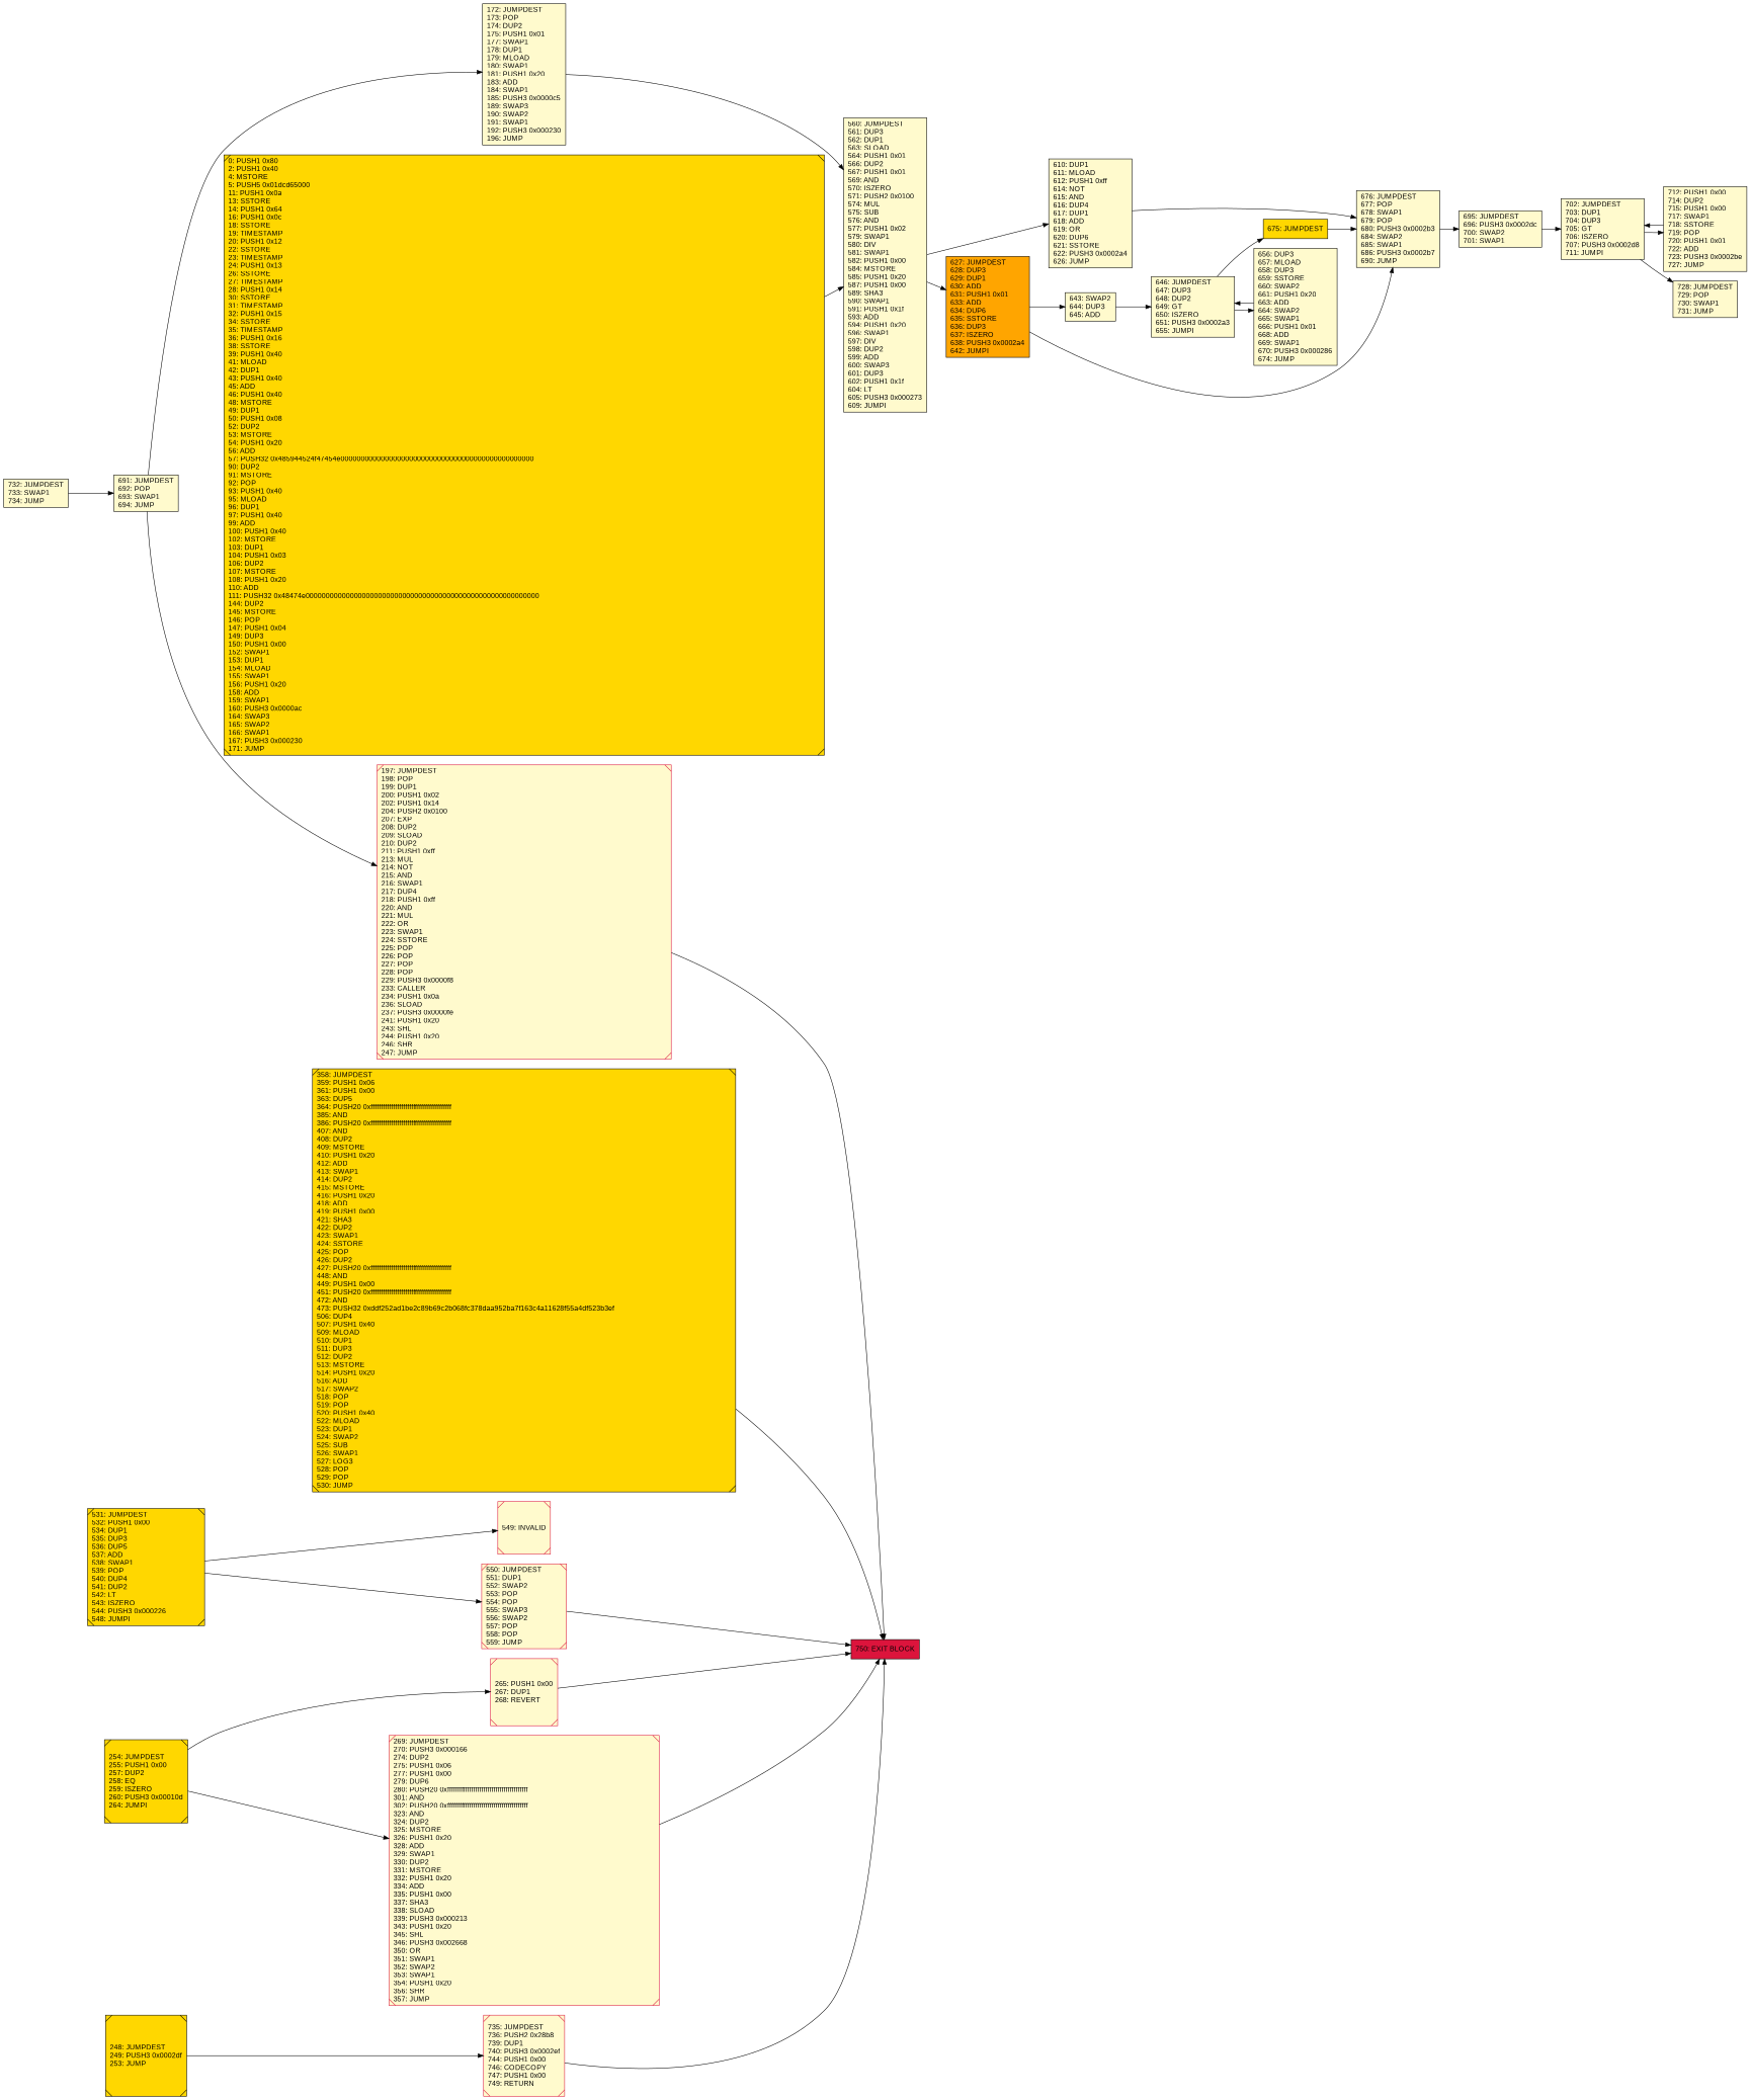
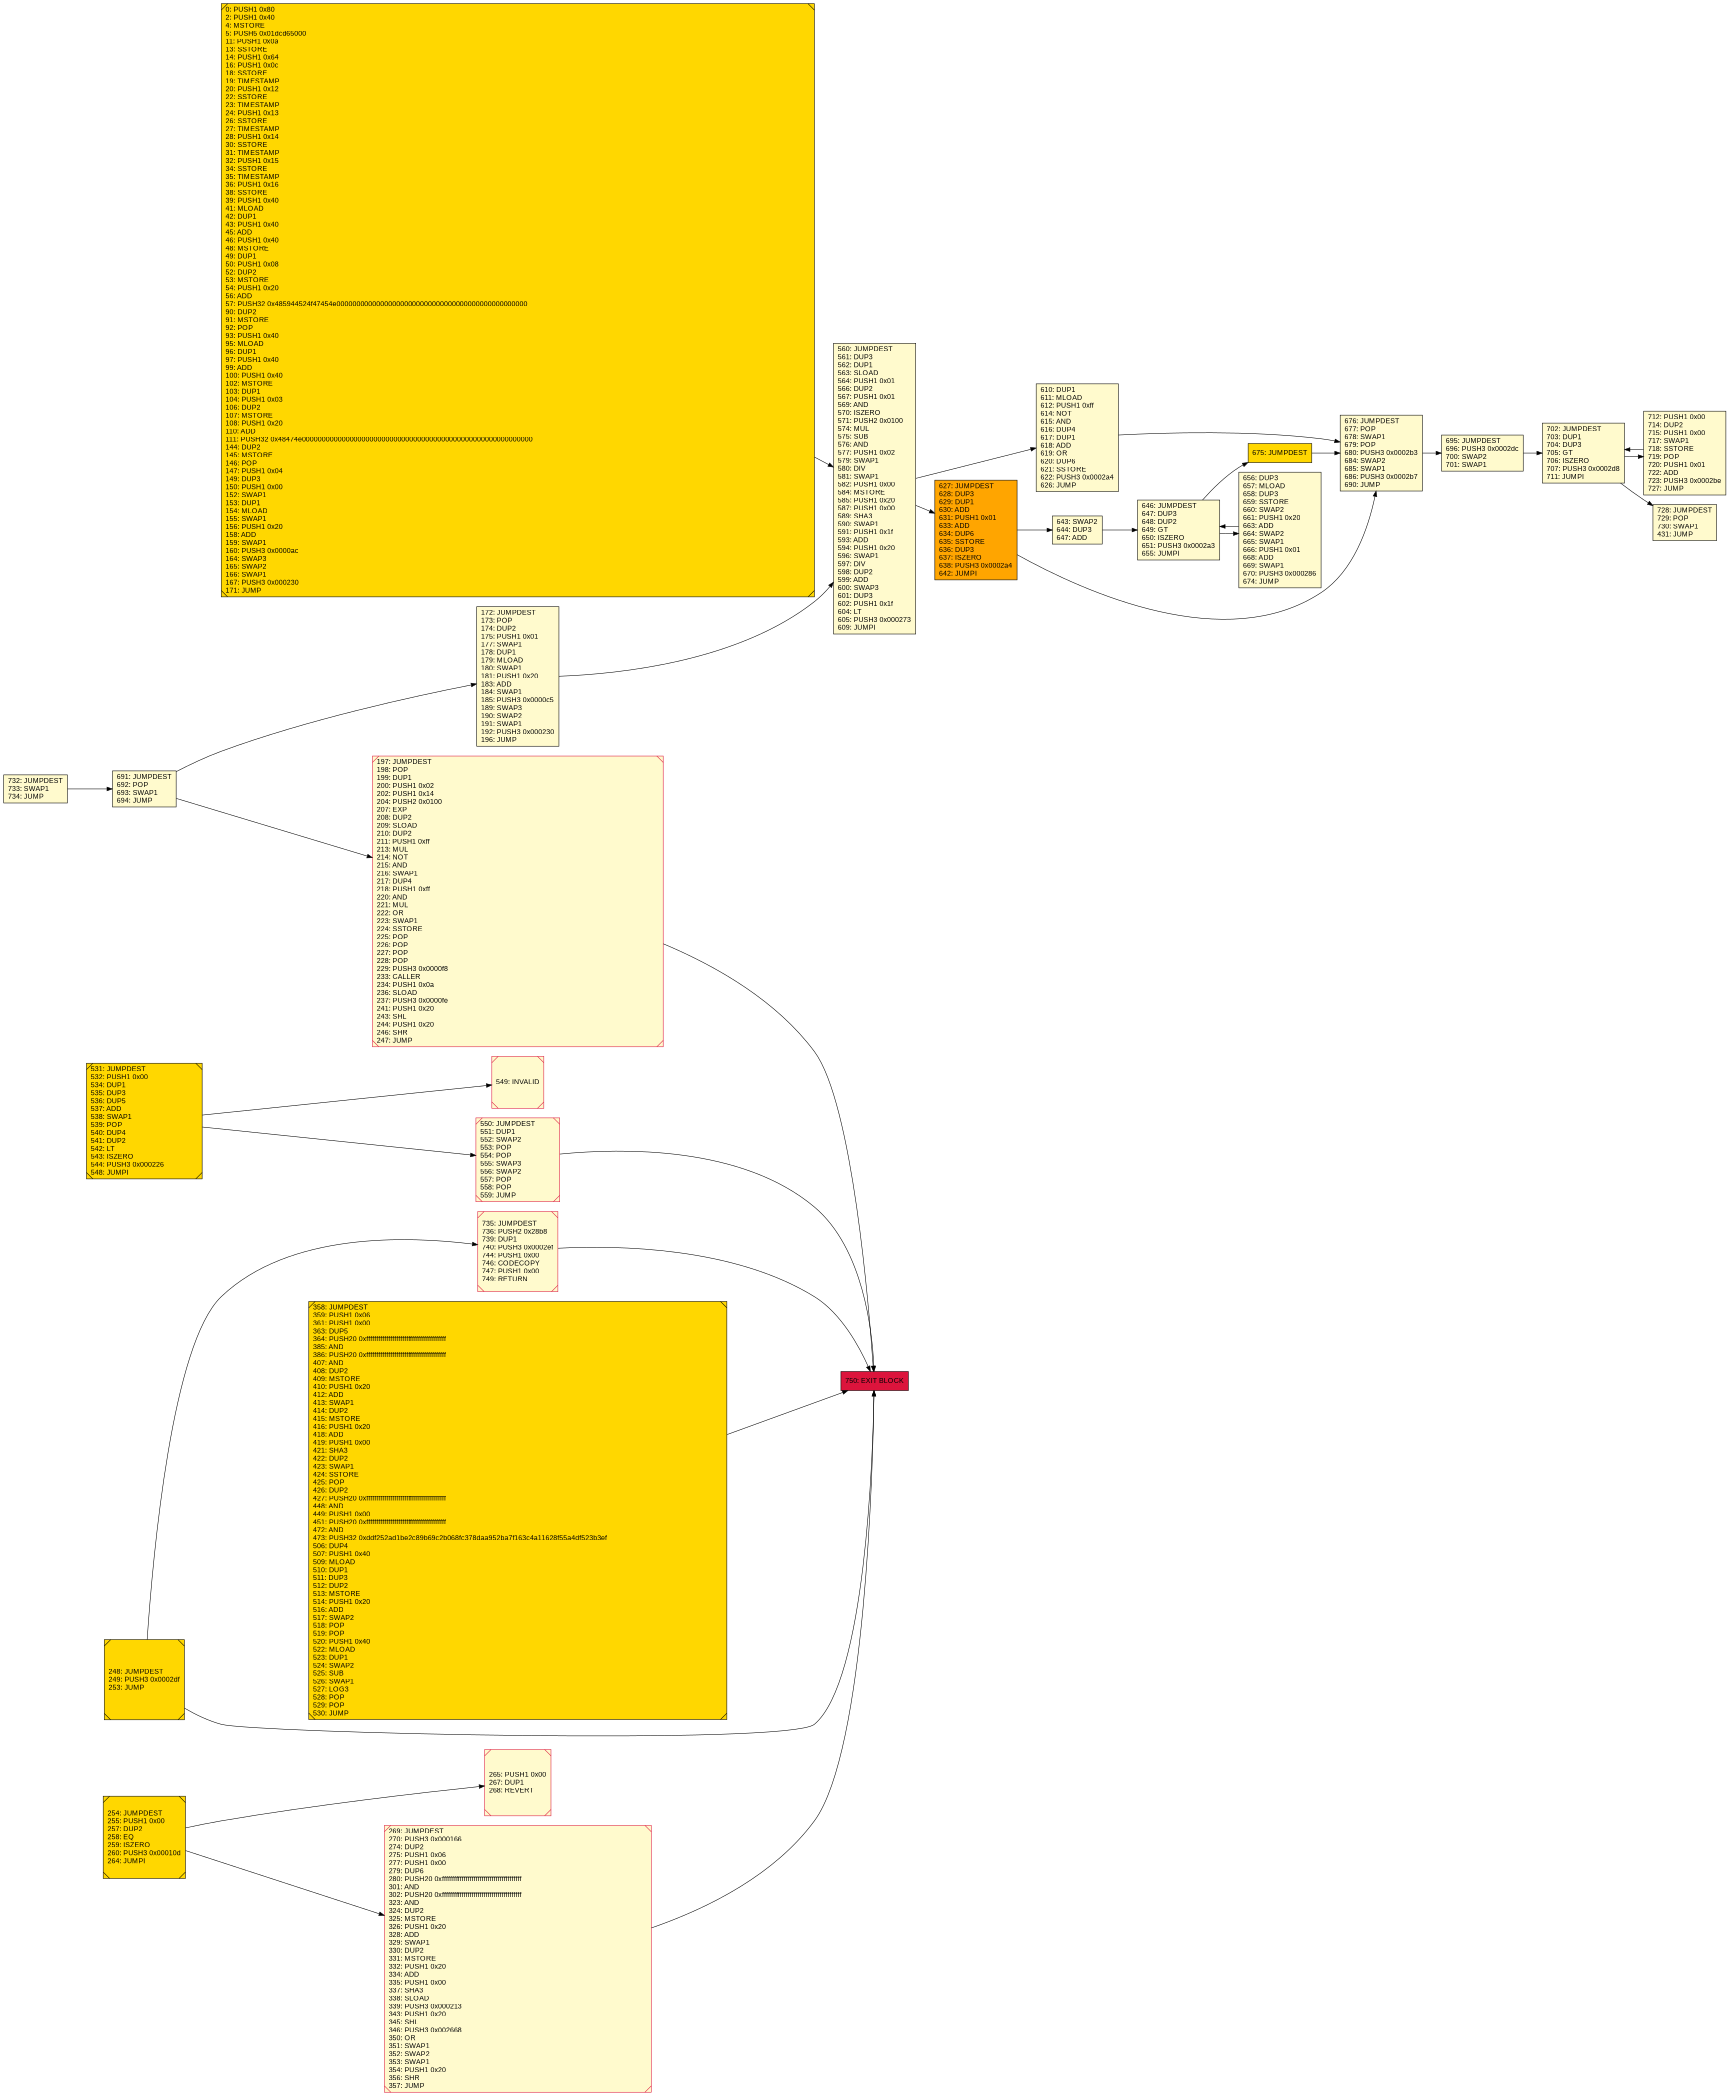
  digraph {
    rankdir=LR
    node [color=black fillcolor=lemonchiffon fontcolor=black fontname=arial shape=box style=filled]
-   n1 [label="643: SWAP2\l644: DUP3\l645: ADD\l"]
+   n1 [label="643: SWAP2\l644: DUP3\l647: ADD\l"]
    n2 [label="646: JUMPDEST\l647: DUP3\l648: DUP2\l649: GT\l650: ISZERO\l651: PUSH3 0x0002a3\l655: JUMPI\l"]
    n3 [fillcolor=gold label="675: JUMPDEST\l"]
    n4 [label="656: DUP3\l657: MLOAD\l658: DUP3\l659: SSTORE\l660: SWAP2\l661: PUSH1 0x20\l663: ADD\l664: SWAP2\l665: SWAP1\l666: PUSH1 0x01\l668: ADD\l669: SWAP1\l670: PUSH3 0x000286\l674: JUMP\l"]
-   n5 [label="728: JUMPDEST\l729: POP\l730: SWAP1\l731: JUMP\l"]
+   n5 [label="728: JUMPDEST\l729: POP\l730: SWAP1\l431: JUMP\l"]
    n6 [label="732: JUMPDEST\l733: SWAP1\l734: JUMP\l"]
    n7 [label="691: JUMPDEST\l692: POP\l693: SWAP1\l694: JUMP\l"]
    n8 [color=crimson label="550: JUMPDEST\l551: DUP1\l552: SWAP2\l553: POP\l554: POP\l555: SWAP3\l556: SWAP2\l557: POP\l558: POP\l559: JUMP\l" shape=Msquare]
    n9 [fillcolor=crimson label="750: EXIT BLOCK\l"]
    n10 [color=crimson label="269: JUMPDEST\l270: PUSH3 0x000166\l274: DUP2\l275: PUSH1 0x06\l277: PUSH1 0x00\l279: DUP6\l280: PUSH20 0xffffffffffffffffffffffffffffffffffffffff\l301: AND\l302: PUSH20 0xffffffffffffffffffffffffffffffffffffffff\l323: AND\l324: DUP2\l325: MSTORE\l326: PUSH1 0x20\l328: ADD\l329: SWAP1\l330: DUP2\l331: MSTORE\l332: PUSH1 0x20\l334: ADD\l335: PUSH1 0x00\l337: SHA3\l338: SLOAD\l339: PUSH3 0x000213\l343: PUSH1 0x20\l345: SHL\l346: PUSH3 0x002668\l350: OR\l351: SWAP1\l352: SWAP2\l353: SWAP1\l354: PUSH1 0x20\l356: SHR\l357: JUMP\l" shape=Msquare]
    n11 [color=crimson label="197: JUMPDEST\l198: POP\l199: DUP1\l200: PUSH1 0x02\l202: PUSH1 0x14\l204: PUSH2 0x0100\l207: EXP\l208: DUP2\l209: SLOAD\l210: DUP2\l211: PUSH1 0xff\l213: MUL\l214: NOT\l215: AND\l216: SWAP1\l217: DUP4\l218: PUSH1 0xff\l220: AND\l221: MUL\l222: OR\l223: SWAP1\l224: SSTORE\l225: POP\l226: POP\l227: POP\l228: POP\l229: PUSH3 0x0000f8\l233: CALLER\l234: PUSH1 0x0a\l236: SLOAD\l237: PUSH3 0x0000fe\l241: PUSH1 0x20\l243: SHL\l244: PUSH1 0x20\l246: SHR\l247: JUMP\l" shape=Msquare]
    n12 [fillcolor=gold label="0: PUSH1 0x80\l2: PUSH1 0x40\l4: MSTORE\l5: PUSH5 0x01dcd65000\l11: PUSH1 0x0a\l13: SSTORE\l14: PUSH1 0x64\l16: PUSH1 0x0c\l18: SSTORE\l19: TIMESTAMP\l20: PUSH1 0x12\l22: SSTORE\l23: TIMESTAMP\l24: PUSH1 0x13\l26: SSTORE\l27: TIMESTAMP\l28: PUSH1 0x14\l30: SSTORE\l31: TIMESTAMP\l32: PUSH1 0x15\l34: SSTORE\l35: TIMESTAMP\l36: PUSH1 0x16\l38: SSTORE\l39: PUSH1 0x40\l41: MLOAD\l42: DUP1\l43: PUSH1 0x40\l45: ADD\l46: PUSH1 0x40\l48: MSTORE\l49: DUP1\l50: PUSH1 0x08\l52: DUP2\l53: MSTORE\l54: PUSH1 0x20\l56: ADD\l57: PUSH32 0x485944524f47454e000000000000000000000000000000000000000000000000\l90: DUP2\l91: MSTORE\l92: POP\l93: PUSH1 0x40\l95: MLOAD\l96: DUP1\l97: PUSH1 0x40\l99: ADD\l100: PUSH1 0x40\l102: MSTORE\l103: DUP1\l104: PUSH1 0x03\l106: DUP2\l107: MSTORE\l108: PUSH1 0x20\l110: ADD\l111: PUSH32 0x48474e0000000000000000000000000000000000000000000000000000000000\l144: DUP2\l145: MSTORE\l146: POP\l147: PUSH1 0x04\l149: DUP3\l150: PUSH1 0x00\l152: SWAP1\l153: DUP1\l154: MLOAD\l155: SWAP1\l156: PUSH1 0x20\l158: ADD\l159: SWAP1\l160: PUSH3 0x0000ac\l164: SWAP3\l165: SWAP2\l166: SWAP1\l167: PUSH3 0x000230\l171: JUMP\l" shape=Msquare]
    n13 [label="560: JUMPDEST\l561: DUP3\l562: DUP1\l563: SLOAD\l564: PUSH1 0x01\l566: DUP2\l567: PUSH1 0x01\l569: AND\l570: ISZERO\l571: PUSH2 0x0100\l574: MUL\l575: SUB\l576: AND\l577: PUSH1 0x02\l579: SWAP1\l580: DIV\l581: SWAP1\l582: PUSH1 0x00\l584: MSTORE\l585: PUSH1 0x20\l587: PUSH1 0x00\l589: SHA3\l590: SWAP1\l591: PUSH1 0x1f\l593: ADD\l594: PUSH1 0x20\l596: SWAP1\l597: DIV\l598: DUP2\l599: ADD\l600: SWAP3\l601: DUP3\l602: PUSH1 0x1f\l604: LT\l605: PUSH3 0x000273\l609: JUMPI\l"]
    n14 [label="610: DUP1\l611: MLOAD\l612: PUSH1 0xff\l614: NOT\l615: AND\l616: DUP4\l617: DUP1\l618: ADD\l619: OR\l620: DUP6\l621: SSTORE\l622: PUSH3 0x0002a4\l626: JUMP\l"]
    n15 [fillcolor=orange label="627: JUMPDEST\l628: DUP3\l629: DUP1\l630: ADD\l631: PUSH1 0x01\l633: ADD\l634: DUP6\l635: SSTORE\l636: DUP3\l637: ISZERO\l638: PUSH3 0x0002a4\l642: JUMPI\l"]
    n16 [fillcolor=gold label="531: JUMPDEST\l532: PUSH1 0x00\l534: DUP1\l535: DUP3\l536: DUP5\l537: ADD\l538: SWAP1\l539: POP\l540: DUP4\l541: DUP2\l542: LT\l543: ISZERO\l544: PUSH3 0x000226\l548: JUMPI\l" shape=Msquare]
    n17 [color=crimson label="549: INVALID\l" shape=Msquare]
    n18 [label="676: JUMPDEST\l677: POP\l678: SWAP1\l679: POP\l680: PUSH3 0x0002b3\l684: SWAP2\l685: SWAP1\l686: PUSH3 0x0002b7\l690: JUMP\l"]
    n19 [label="695: JUMPDEST\l696: PUSH3 0x0002dc\l700: SWAP2\l701: SWAP1\l"]
    n20 [label="172: JUMPDEST\l173: POP\l174: DUP2\l175: PUSH1 0x01\l177: SWAP1\l178: DUP1\l179: MLOAD\l180: SWAP1\l181: PUSH1 0x20\l183: ADD\l184: SWAP1\l185: PUSH3 0x0000c5\l189: SWAP3\l190: SWAP2\l191: SWAP1\l192: PUSH3 0x000230\l196: JUMP\l"]
    n21 [label="712: PUSH1 0x00\l714: DUP2\l715: PUSH1 0x00\l717: SWAP1\l718: SSTORE\l719: POP\l720: PUSH1 0x01\l722: ADD\l723: PUSH3 0x0002be\l727: JUMP\l"]
    n22 [label="702: JUMPDEST\l703: DUP1\l704: DUP3\l705: GT\l706: ISZERO\l707: PUSH3 0x0002d8\l711: JUMPI\l"]
    n23 [color=crimson label="265: PUSH1 0x00\l267: DUP1\l268: REVERT\l" shape=Msquare]
    n24 [color=crimson label="735: JUMPDEST\l736: PUSH2 0x28b8\l739: DUP1\l740: PUSH3 0x0002ef\l744: PUSH1 0x00\l746: CODECOPY\l747: PUSH1 0x00\l749: RETURN\l" shape=Msquare]
    n25 [fillcolor=gold label="254: JUMPDEST\l255: PUSH1 0x00\l257: DUP2\l258: EQ\l259: ISZERO\l260: PUSH3 0x00010d\l264: JUMPI\l" shape=Msquare]
    n26 [fillcolor=gold label="358: JUMPDEST\l359: PUSH1 0x06\l361: PUSH1 0x00\l363: DUP5\l364: PUSH20 0xffffffffffffffffffffffffffffffffffffffff\l385: AND\l386: PUSH20 0xffffffffffffffffffffffffffffffffffffffff\l407: AND\l408: DUP2\l409: MSTORE\l410: PUSH1 0x20\l412: ADD\l413: SWAP1\l414: DUP2\l415: MSTORE\l416: PUSH1 0x20\l418: ADD\l419: PUSH1 0x00\l421: SHA3\l422: DUP2\l423: SWAP1\l424: SSTORE\l425: POP\l426: DUP2\l427: PUSH20 0xffffffffffffffffffffffffffffffffffffffff\l448: AND\l449: PUSH1 0x00\l451: PUSH20 0xffffffffffffffffffffffffffffffffffffffff\l472: AND\l473: PUSH32 0xddf252ad1be2c89b69c2b068fc378daa952ba7f163c4a11628f55a4df523b3ef\l506: DUP4\l507: PUSH1 0x40\l509: MLOAD\l510: DUP1\l511: DUP3\l512: DUP2\l513: MSTORE\l514: PUSH1 0x20\l516: ADD\l517: SWAP2\l518: POP\l519: POP\l520: PUSH1 0x40\l522: MLOAD\l523: DUP1\l524: SWAP2\l525: SUB\l526: SWAP1\l527: LOG3\l528: POP\l529: POP\l530: JUMP\l" shape=Msquare]
    n27 [fillcolor=gold label="248: JUMPDEST\l249: PUSH3 0x0002df\l253: JUMP\l" shape=Msquare]
    n1 -> n2
    n2 -> n3
    n2 -> n4
    n3 -> n18
    n4 -> n2
    n6 -> n7
    n7 -> n11
    n7 -> n20
    n8 -> n9
    n10 -> n9
    n11 -> n9
    n12 -> n13
    n13 -> n14
    n13 -> n15
    n14 -> n18
    n15 -> n1
    n15 -> n18
    n16 -> n8
    n16 -> n17
    n18 -> n19
    n19 -> n22
    n20 -> n13
    n21 -> n22
    n22 -> n5
    n22 -> n21
-   n23 -> n9
+   n27 -> n9
    n24 -> n9
    n25 -> n10
    n25 -> n23
    n26 -> n9
    n27 -> n24
  }
